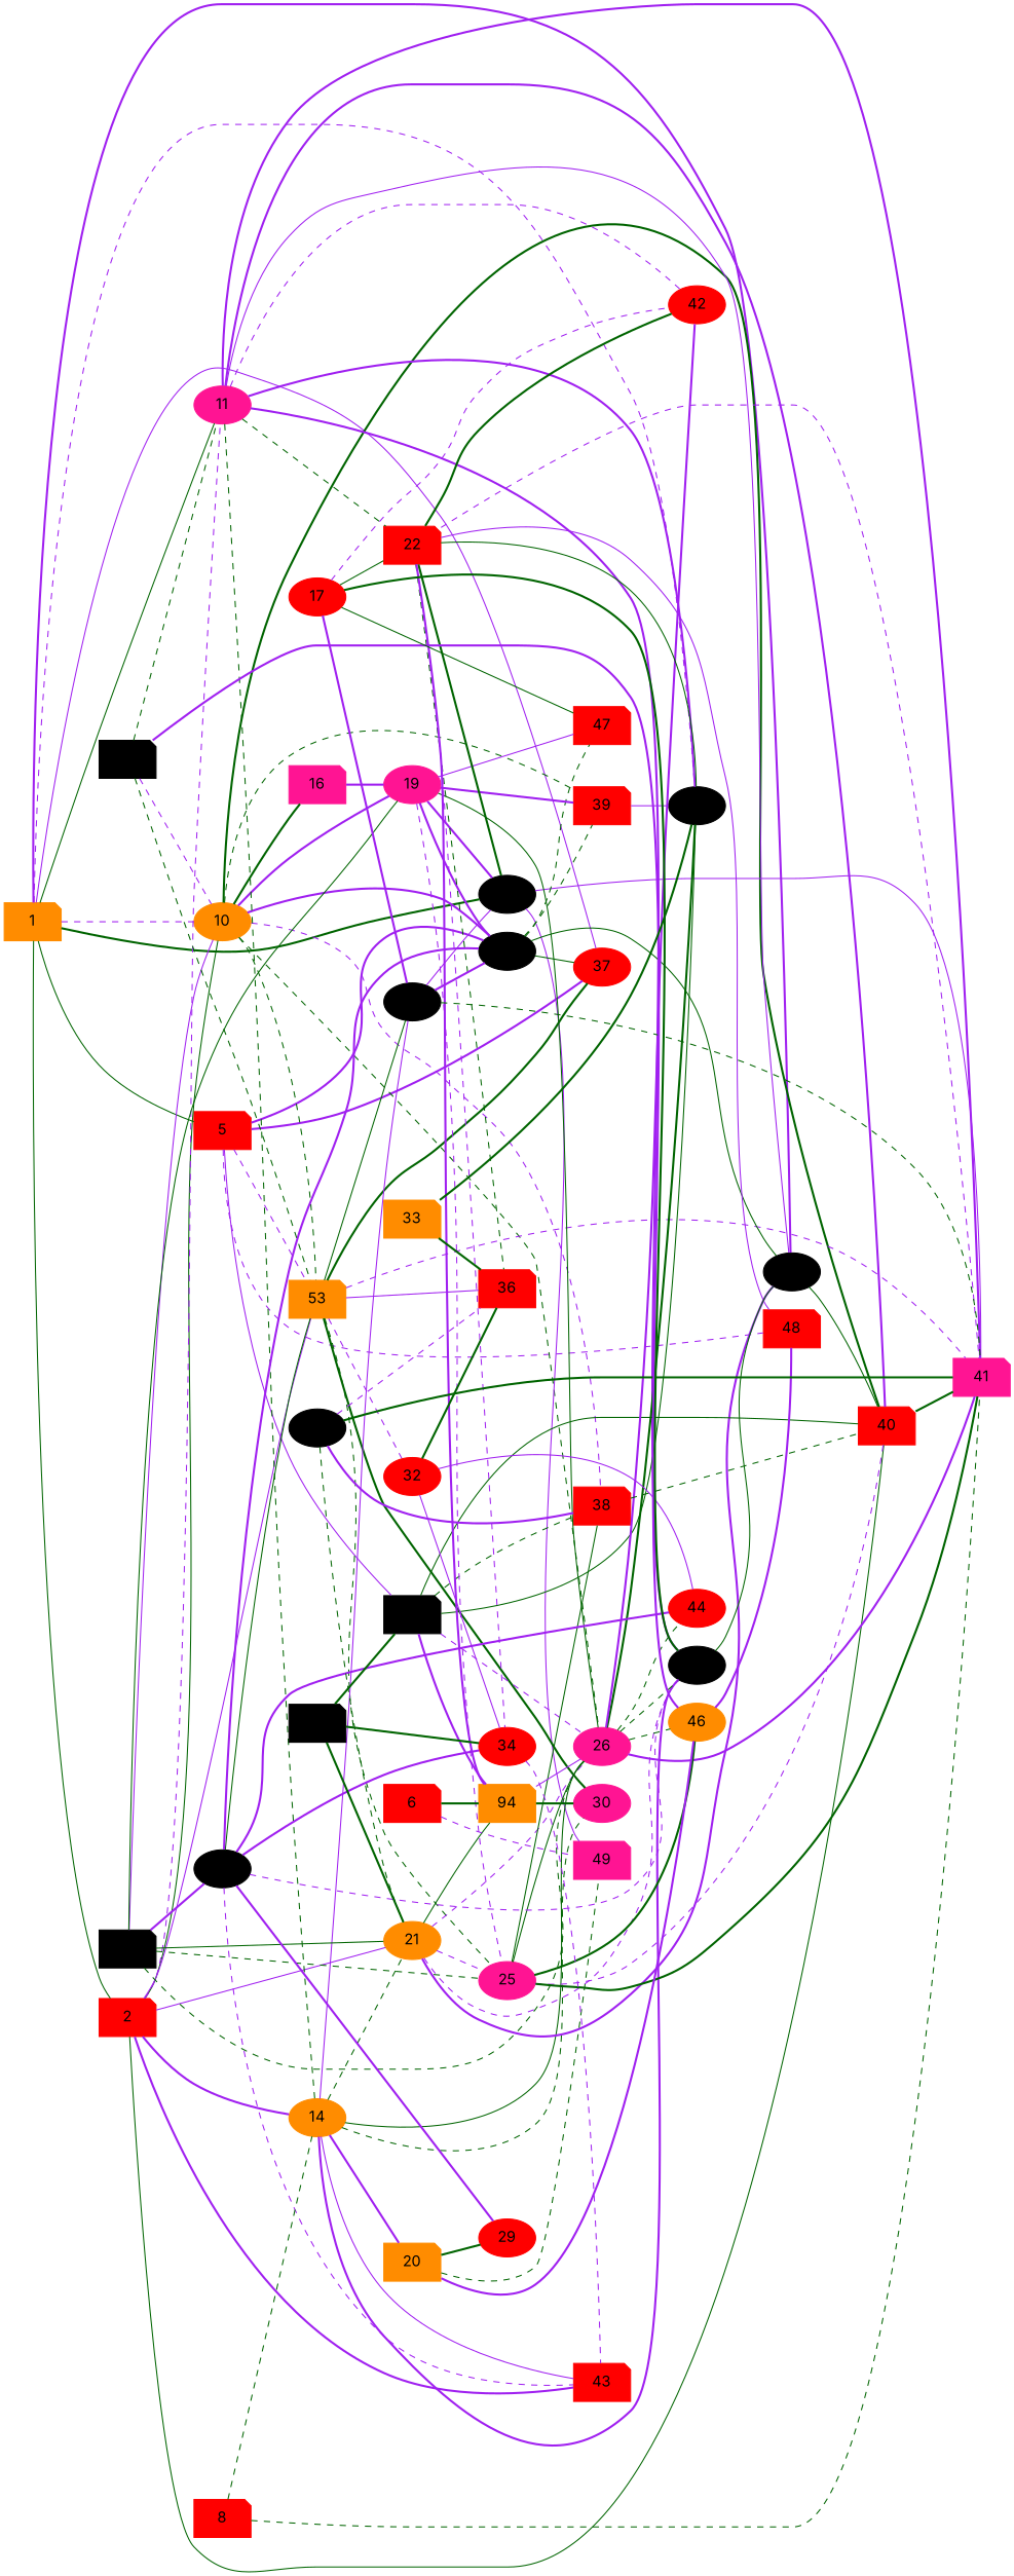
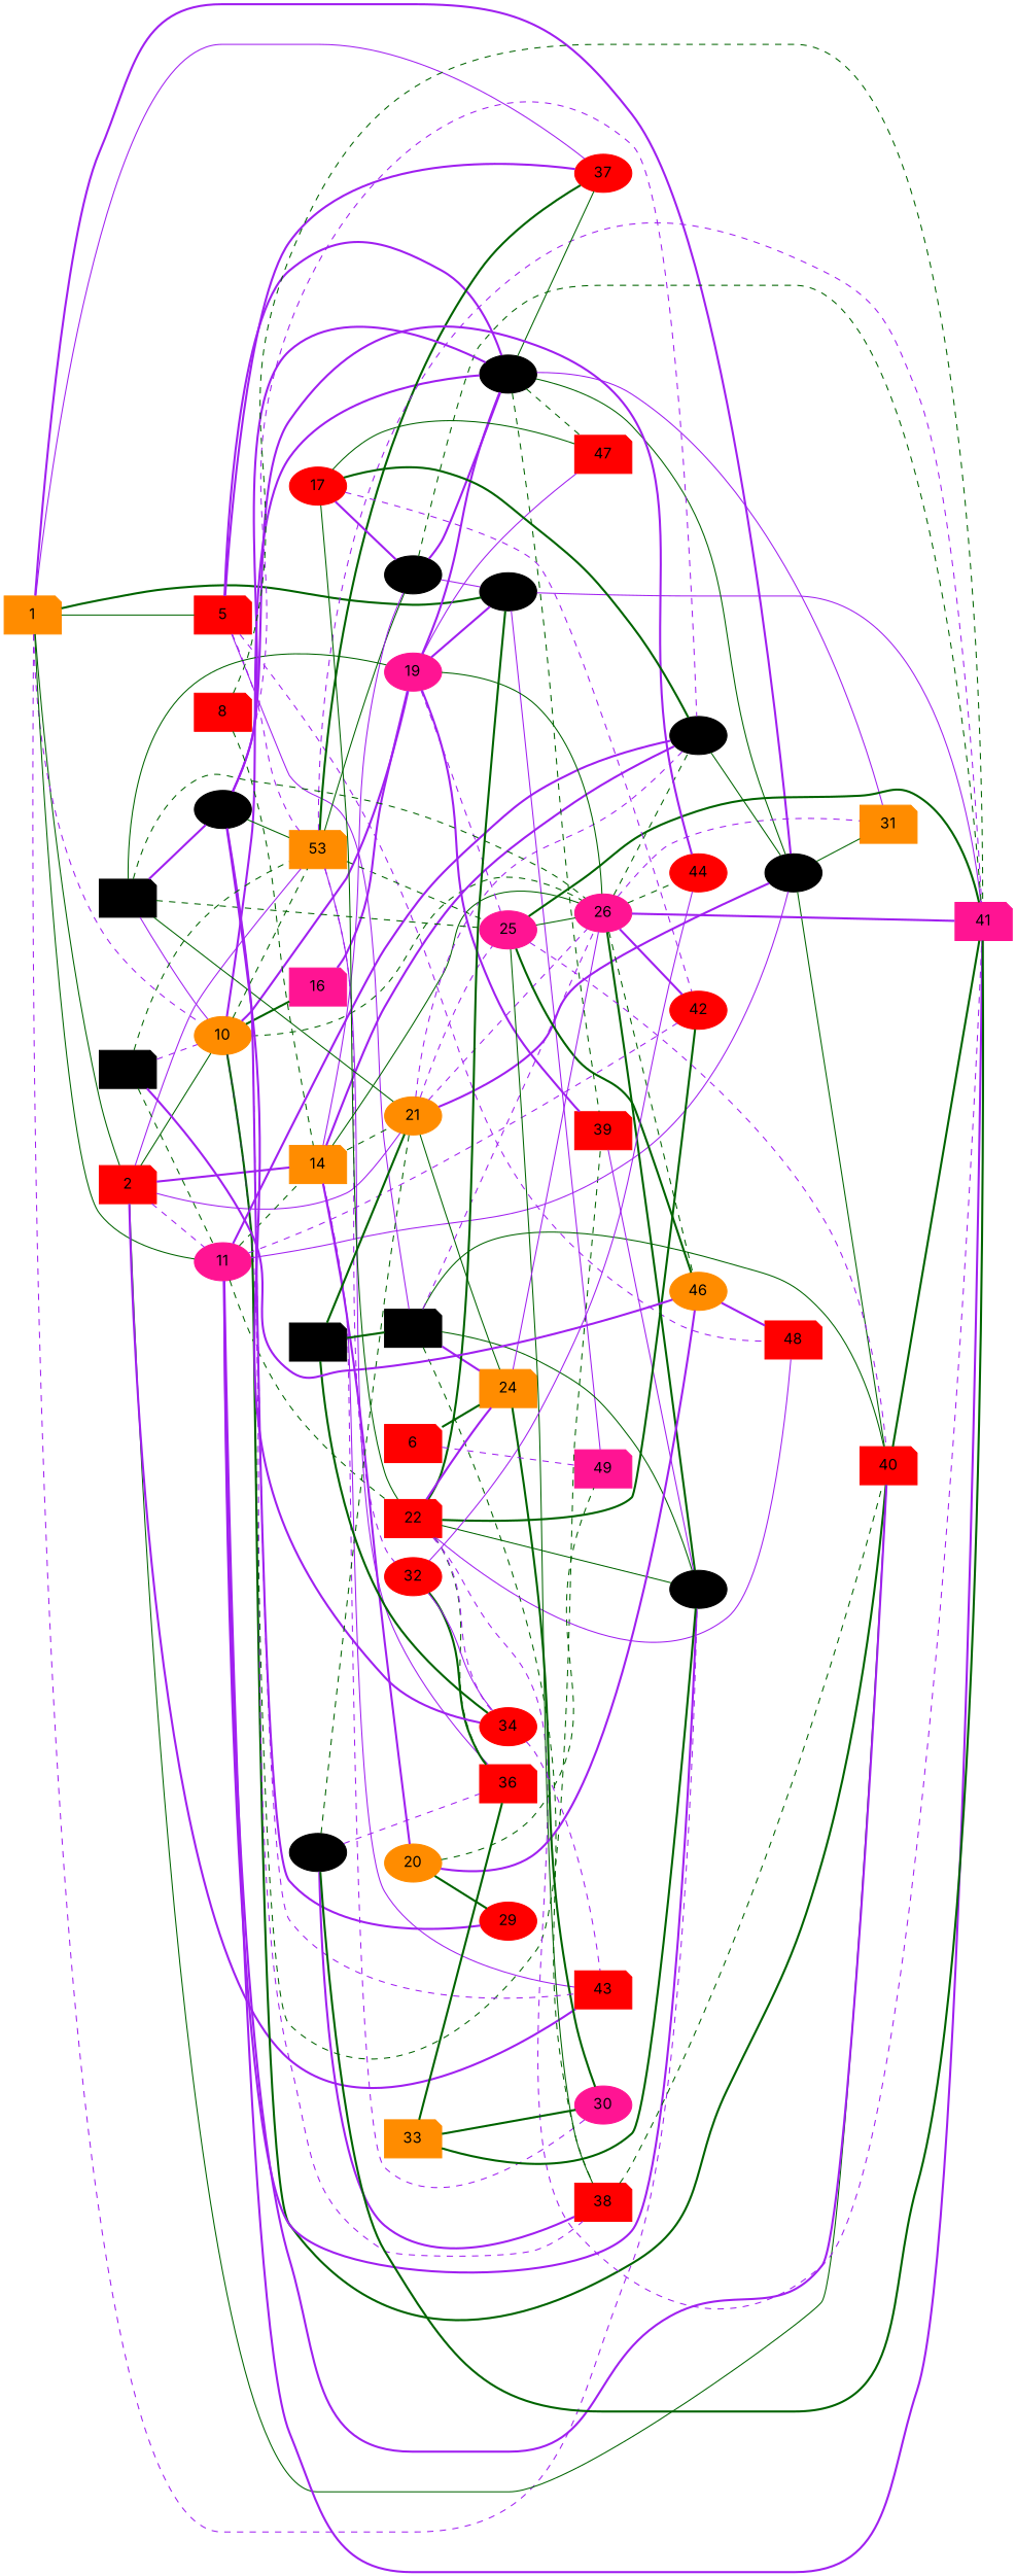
  graph {
    fontname=Inter
    rankdir=LR
    node [color=red fontname=Inter shape=ellipse style=filled]
    edge [color=purple fontname=Inter style=bold weight=1.0]
    1 [color=darkorange shape=note]
    2 [shape=note]
    5 [shape=note]
    10 [color=darkorange]
    11 [color=deeppink]
    28 [color=black]
    35 [color=black]
    37
    45 [color=black]
    n10 [color=darkorange label=53 shape=note]
-   14 [color=darkorange]
+   14 [color=darkorange shape=note]
    21 [color=darkorange]
    40 [shape=note]
    43 [shape=note]
    15 [color=black shape=note]
    23 [color=black]
    48 [shape=note]
    19 [color=deeppink]
    26 [color=deeppink]
    38 [shape=note]
    16 [color=deeppink shape=note]
    39 [shape=note]
    41 [color=deeppink shape=note]
    22 [shape=note]
    27 [color=black]
    42
+   31 [color=darkorange shape=note]
    49 [color=deeppink shape=note]
    25 [color=deeppink]
    36 [shape=note]
    18 [color=black]
    30 [color=deeppink]
    32
-   20 [color=darkorange shape=note]
-   24 [color=darkorange shape=note label=94]
+   20 [color=darkorange]
+   24 [color=darkorange shape=note]
    3 [color=black shape=note]
    12 [color=black]
    34
    29
    44
    47 [shape=note]
    46 [color=darkorange]
    4 [color=black]
    6 [shape=note]
    7 [color=black shape=note]
    8 [shape=note]
    9 [color=black shape=note]
    17
    33 [color=darkorange shape=note]
    1 -- 2 [color=darkgreen style=solid]
    1 -- 5 [color=darkgreen style=solid weight=2.0]
    1 -- 10 [style=dashed]
    1 -- 11 [color=darkgreen style=solid]
    1 -- 28
    1 -- 35 [color=darkgreen]
    1 -- 37 [style=solid]
    1 -- 45 [style=dashed]
    2 -- 10 [color=darkgreen style=solid]
    2 -- 11 [style=dashed]
    2 -- n10 [style=solid]
    2 -- 14
    2 -- 21 [style=solid]
    2 -- 40 [color=darkgreen style=solid]
    2 -- 43
    5 -- 37
    5 -- n10 [style=dashed]
    5 -- 15 [style=solid]
    5 -- 23
    5 -- 48 [style=dashed]
    10 -- n10 [color=darkgreen style=dashed]
    10 -- 40 [color=darkgreen]
    10 -- 23
    10 -- 19 [weight=2.0]
    10 -- 26 [color=darkgreen style=dashed weight=2.0]
    10 -- 38 [style=dashed weight=2.0]
    10 -- 16 [color=darkgreen]
    10 -- 39 [color=darkgreen style=dashed]
    11 -- 28 [style=solid weight=2.0]
    11 -- 45
    11 -- 14 [color=darkgreen style=dashed weight=2.0]
    11 -- 40
    11 -- 41
    11 -- 22 [color=darkgreen style=dashed]
    11 -- 27
    11 -- 42 [style=dashed]
    28 -- 40 [color=darkgreen style=solid]
+   28 -- 31 [color=darkgreen style=solid]
    35 -- 41 [style=solid]
    35 -- 49 [style=solid]
    n10 -- 37 [color=darkgreen]
    n10 -- 41 [style=dashed]
    n10 -- 25 [color=darkgreen style=dashed weight=2.0]
    n10 -- 36 [style=solid weight=2.0]
    n10 -- 18 [color=darkgreen style=solid]
-   n10 -- 30 [color=darkgreen]
+   33 -- 30 [color=darkgreen]
    n10 -- 32 [style=dashed]
    14 -- 21 [color=darkgreen style=dashed]
    14 -- 43 [style=solid]
    14 -- 26 [color=darkgreen style=solid]
    14 -- 27
    14 -- 18 [style=solid weight=2.0]
-   14 -- 30 [color=darkgreen style=dashed]
+   14 -- 30 [style=dashed]
    14 -- 20
    21 -- 28 [weight=2.0]
    21 -- 26 [style=dashed]
    21 -- 27 [style=dashed]
    21 -- 25 [style=dashed]
    21 -- 24 [color=darkgreen style=solid]
    40 -- 41 [color=darkgreen]
    15 -- 45 [color=darkgreen style=solid]
    15 -- 40 [color=darkgreen style=solid]
    15 -- 26 [style=dashed weight=2.0]
    15 -- 38 [color=darkgreen style=dashed]
    15 -- 24
    23 -- 28 [color=darkgreen style=solid]
    23 -- 37 [color=darkgreen style=solid weight=2.0]
    23 -- 39 [color=darkgreen style=dashed]
+   23 -- 31 [style=solid]
    23 -- 47 [color=darkgreen style=dashed]
    19 -- 35
    19 -- 23
    19 -- 26 [color=darkgreen style=solid]
    19 -- 39
    19 -- 25 [style=dashed]
    19 -- 47 [style=solid]
    26 -- 45 [color=darkgreen]
    26 -- 41 [weight=2.0]
    26 -- 27 [color=darkgreen style=dashed weight=2.0]
    26 -- 42
+   26 -- 31 [style=dashed]
    26 -- 44 [color=darkgreen style=dashed]
    26 -- 46 [color=darkgreen style=dashed]
    38 -- 40 [color=darkgreen style=dashed]
    16 -- 19
    39 -- 45 [style=solid]
    22 -- 35 [color=darkgreen]
    22 -- 45 [color=darkgreen style=solid]
    22 -- 48 [style=solid]
    22 -- 41 [style=dashed]
    22 -- 42 [color=darkgreen]
    22 -- 36 [color=darkgreen style=dashed]
    22 -- 24
    22 -- 34 [style=dashed]
    27 -- 28 [color=darkgreen style=solid]
    25 -- 40 [style=dashed]
    25 -- 26 [color=darkgreen style=solid weight=2.0]
    25 -- 38 [color=darkgreen style=solid]
    25 -- 41 [color=darkgreen]
    25 -- 46 [color=darkgreen]
    18 -- 35 [style=solid]
    18 -- 23
    18 -- 41 [color=darkgreen style=dashed]
    32 -- 36 [color=darkgreen]
    32 -- 34 [style=solid]
    32 -- 44 [style=solid]
    20 -- 49 [color=darkgreen style=dashed]
    20 -- 29 [color=darkgreen]
    20 -- 46
    24 -- 26 [style=solid weight=2.0]
    24 -- 30 [color=darkgreen]
    3 -- 10 [style=solid weight=2.0]
    3 -- 21 [color=darkgreen style=solid]
    3 -- 19 [color=darkgreen style=solid]
    3 -- 26 [color=darkgreen style=dashed weight=2.0]
    3 -- 25 [color=darkgreen style=dashed weight=3.0]
    3 -- 12 [weight=2.0]
    12 -- n10 [color=darkgreen style=solid]
    12 -- 43 [style=dashed]
    12 -- 23
    12 -- 27 [style=dashed]
    12 -- 34
    12 -- 29
    12 -- 44
    34 -- 43 [style=dashed]
    46 -- 48
    4 -- 21 [color=darkgreen style=dashed]
    4 -- 38
    4 -- 41 [color=darkgreen weight=2.0]
    4 -- 36 [style=dashed weight=2.0]
    6 -- 49 [style=dashed]
    6 -- 24 [color=darkgreen]
    7 -- 21 [color=darkgreen]
    7 -- 15 [color=darkgreen]
    7 -- 34 [color=darkgreen]
    8 -- 14 [color=darkgreen style=dashed]
    8 -- 41 [color=darkgreen style=dashed]
    9 -- 10 [style=dashed]
    9 -- 11 [color=darkgreen style=dashed]
    9 -- n10 [color=darkgreen style=dashed]
    9 -- 46
    17 -- 22 [color=darkgreen style=solid]
    17 -- 27 [color=darkgreen]
    17 -- 42 [style=dashed]
    17 -- 18
    17 -- 47 [color=darkgreen style=solid]
    33 -- 45 [color=darkgreen]
    33 -- 36 [color=darkgreen]
  }
